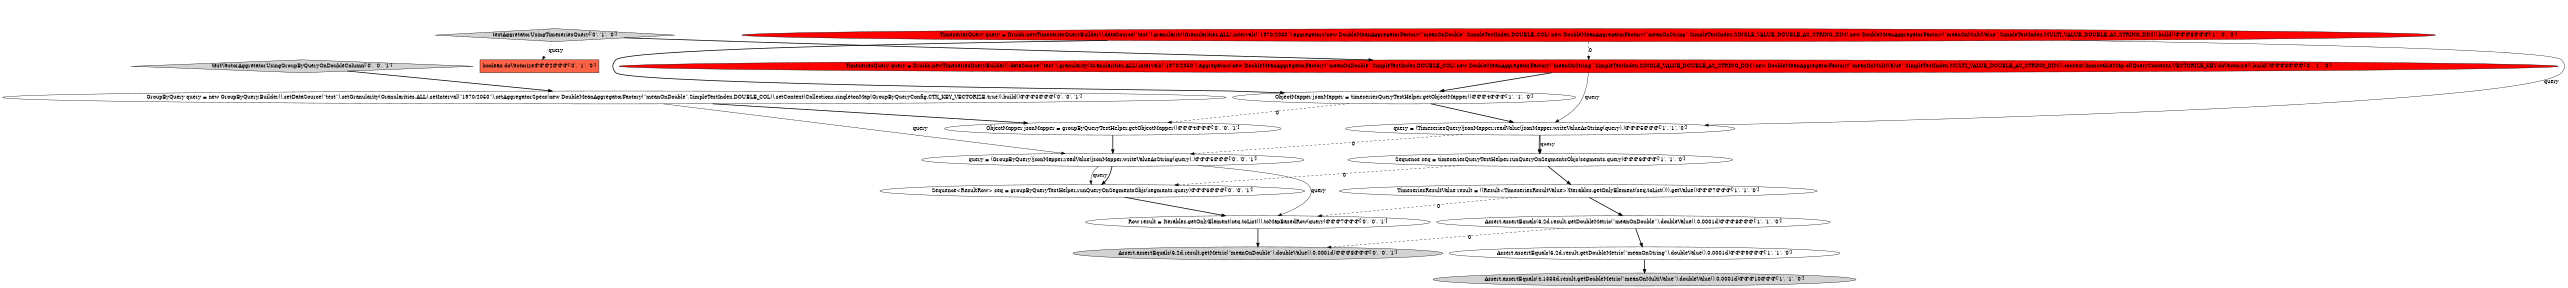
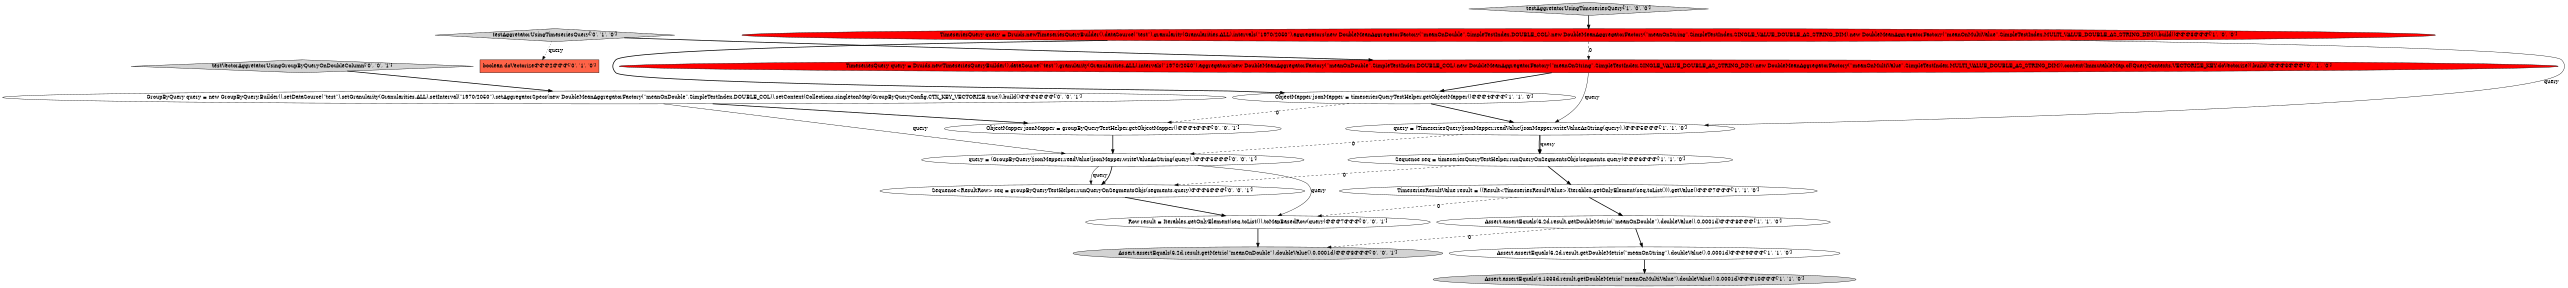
  digraph {
    node [fillcolor=white shape=ellipse style=filled]
    edge [style=bold]
    n1 [fillcolor=red label="TimeseriesQuery query = Druids.newTimeseriesQueryBuilder().dataSource(\"test\").granularity(Granularities.ALL).intervals(\"1970/2050\").aggregators(new DoubleMeanAggregatorFactory(\"meanOnDouble\",SimpleTestIndex.DOUBLE_COL),new DoubleMeanAggregatorFactory(\"meanOnString\",SimpleTestIndex.SINGLE_VALUE_DOUBLE_AS_STRING_DIM),new DoubleMeanAggregatorFactory(\"meanOnMultiValue\",SimpleTestIndex.MULTI_VALUE_DOUBLE_AS_STRING_DIM)).build()@@@3@@@['1', '0', '0']"]
    n2 [label="ObjectMapper jsonMapper = timeseriesQueryTestHelper.getObjectMapper()@@@4@@@['1', '1', '0']"]
    n3 [label="query = (TimeseriesQuery)jsonMapper.readValue(jsonMapper.writeValueAsString(query),)@@@5@@@['1', '1', '0']"]
    n4 [fillcolor=red label="TimeseriesQuery query = Druids.newTimeseriesQueryBuilder().dataSource(\"test\").granularity(Granularities.ALL).intervals(\"1970/2050\").aggregators(new DoubleMeanAggregatorFactory(\"meanOnDouble\",SimpleTestIndex.DOUBLE_COL),new DoubleMeanAggregatorFactory(\"meanOnString\",SimpleTestIndex.SINGLE_VALUE_DOUBLE_AS_STRING_DIM),new DoubleMeanAggregatorFactory(\"meanOnMultiValue\",SimpleTestIndex.MULTI_VALUE_DOUBLE_AS_STRING_DIM)).context(ImmutableMap.of(QueryContexts.VECTORIZE_KEY,doVectorize)).build()@@@3@@@['0', '1', '0']"]
    n5 [label="ObjectMapper jsonMapper = groupByQueryTestHelper.getObjectMapper()@@@4@@@['0', '0', '1']"]
    n6 [label="Sequence seq = timeseriesQueryTestHelper.runQueryOnSegmentsObjs(segments,query)@@@6@@@['1', '1', '0']"]
    n7 [label="query = (GroupByQuery)jsonMapper.readValue(jsonMapper.writeValueAsString(query),)@@@5@@@['0', '0', '1']"]
    n8 [label="Row result = Iterables.getOnlyElement(seq.toList()).toMapBasedRow(query)@@@7@@@['0', '0', '1']"]
    n9 [fillcolor=lightgray label="Assert.assertEquals(6.2d,result.getMetric(\"meanOnDouble\").doubleValue(),0.0001d)@@@8@@@['0', '0', '1']"]
    n10 [label="TimeseriesResultValue result = ((Result<TimeseriesResultValue>)Iterables.getOnlyElement(seq.toList())).getValue()@@@7@@@['1', '1', '0']"]
    n11 [label="Assert.assertEquals(6.2d,result.getDoubleMetric(\"meanOnDouble\").doubleValue(),0.0001d)@@@8@@@['1', '1', '0']"]
    n12 [label="Assert.assertEquals(6.2d,result.getDoubleMetric(\"meanOnString\").doubleValue(),0.0001d)@@@9@@@['1', '1', '0']"]
    n13 [label="Sequence<ResultRow> seq = groupByQueryTestHelper.runQueryOnSegmentsObjs(segments,query)@@@6@@@['0', '0', '1']"]
    n14 [fillcolor=lightgray label="Assert.assertEquals(4.1333d,result.getDoubleMetric(\"meanOnMultiValue\").doubleValue(),0.0001d)@@@10@@@['1', '1', '0']"]
    n15 [fillcolor=tomato label="boolean doVectorize@@@2@@@['0', '1', '0']" shape=box]
+   n16 [fillcolor=lightgray label="testAggretatorUsingTimeseriesQuery['1', '0', '0']" shape=diamond]
    n17 [label="GroupByQuery query = new GroupByQuery.Builder().setDataSource(\"test\").setGranularity(Granularities.ALL).setInterval(\"1970/2050\").setAggregatorSpecs(new DoubleMeanAggregatorFactory(\"meanOnDouble\",SimpleTestIndex.DOUBLE_COL)).setContext(Collections.singletonMap(GroupByQueryConfig.CTX_KEY_VECTORIZE,true)).build()@@@3@@@['0', '0', '1']"]
    n18 [fillcolor=lightgray label="testAggretatorUsingTimeseriesQuery['0', '1', '0']" shape=diamond]
    n19 [fillcolor=lightgray label="testVectorAggretatorUsingGroupByQueryOnDoubleColumn['0', '0', '1']" shape=diamond]
    n1 -> n2
    n1 -> n3 [label=query style=solid]
    n1 -> n4 [label=0 style=dashed]
    n2 -> n3
    n2 -> n5 [label=0 style=dashed]
    n3 -> n6
    n3 -> n6 [label=query style=solid]
    n3 -> n7 [label=0 style=dashed]
    n4 -> n2
    n4 -> n3 [label=query style=solid]
    n5 -> n7
    n6 -> n10
    n6 -> n13 [label=0 style=dashed]
    n7 -> n8 [label=query style=solid]
    n7 -> n13 [label=query style=solid]
    n7 -> n13
    n8 -> n9
    n10 -> n8 [label=0 style=dashed]
    n10 -> n11
    n11 -> n9 [label=0 style=dashed]
    n11 -> n12
    n12 -> n14
    n13 -> n8
+   n16 -> n1
    n17 -> n5
    n17 -> n7 [label=query style=solid]
    n18 -> n4
    n18 -> n15 [label=query style=dotted]
    n19 -> n17
  }
